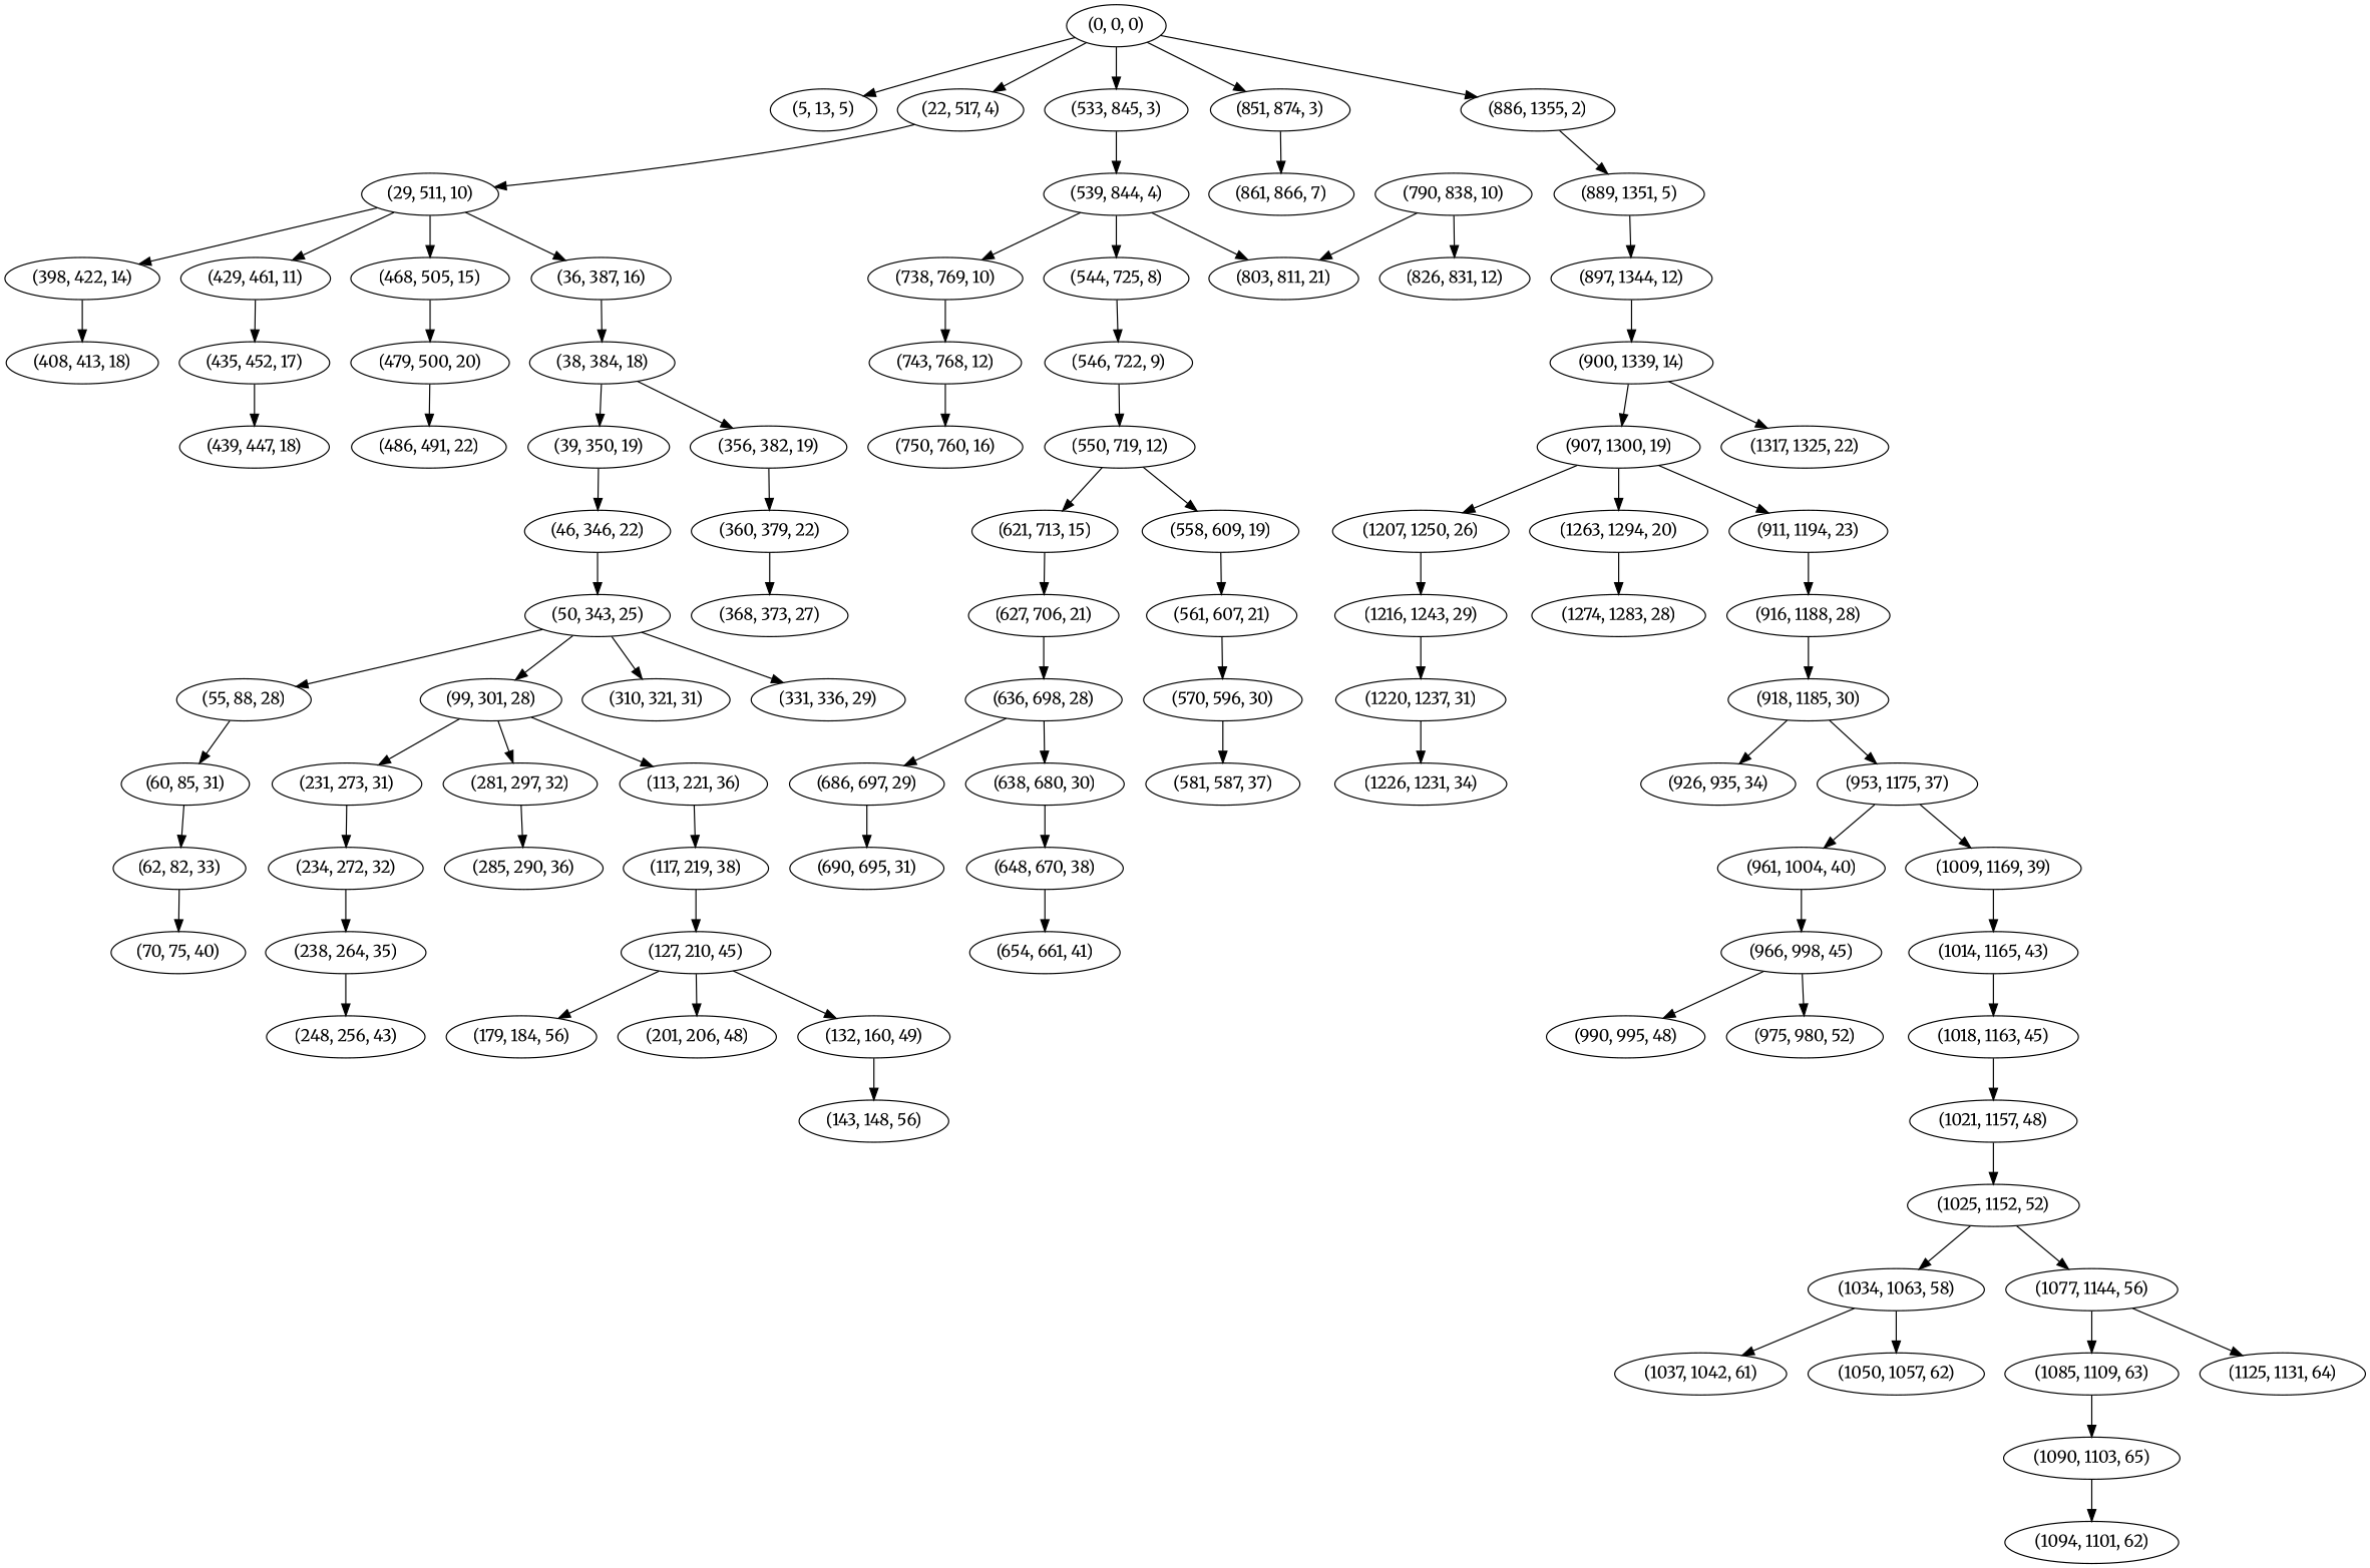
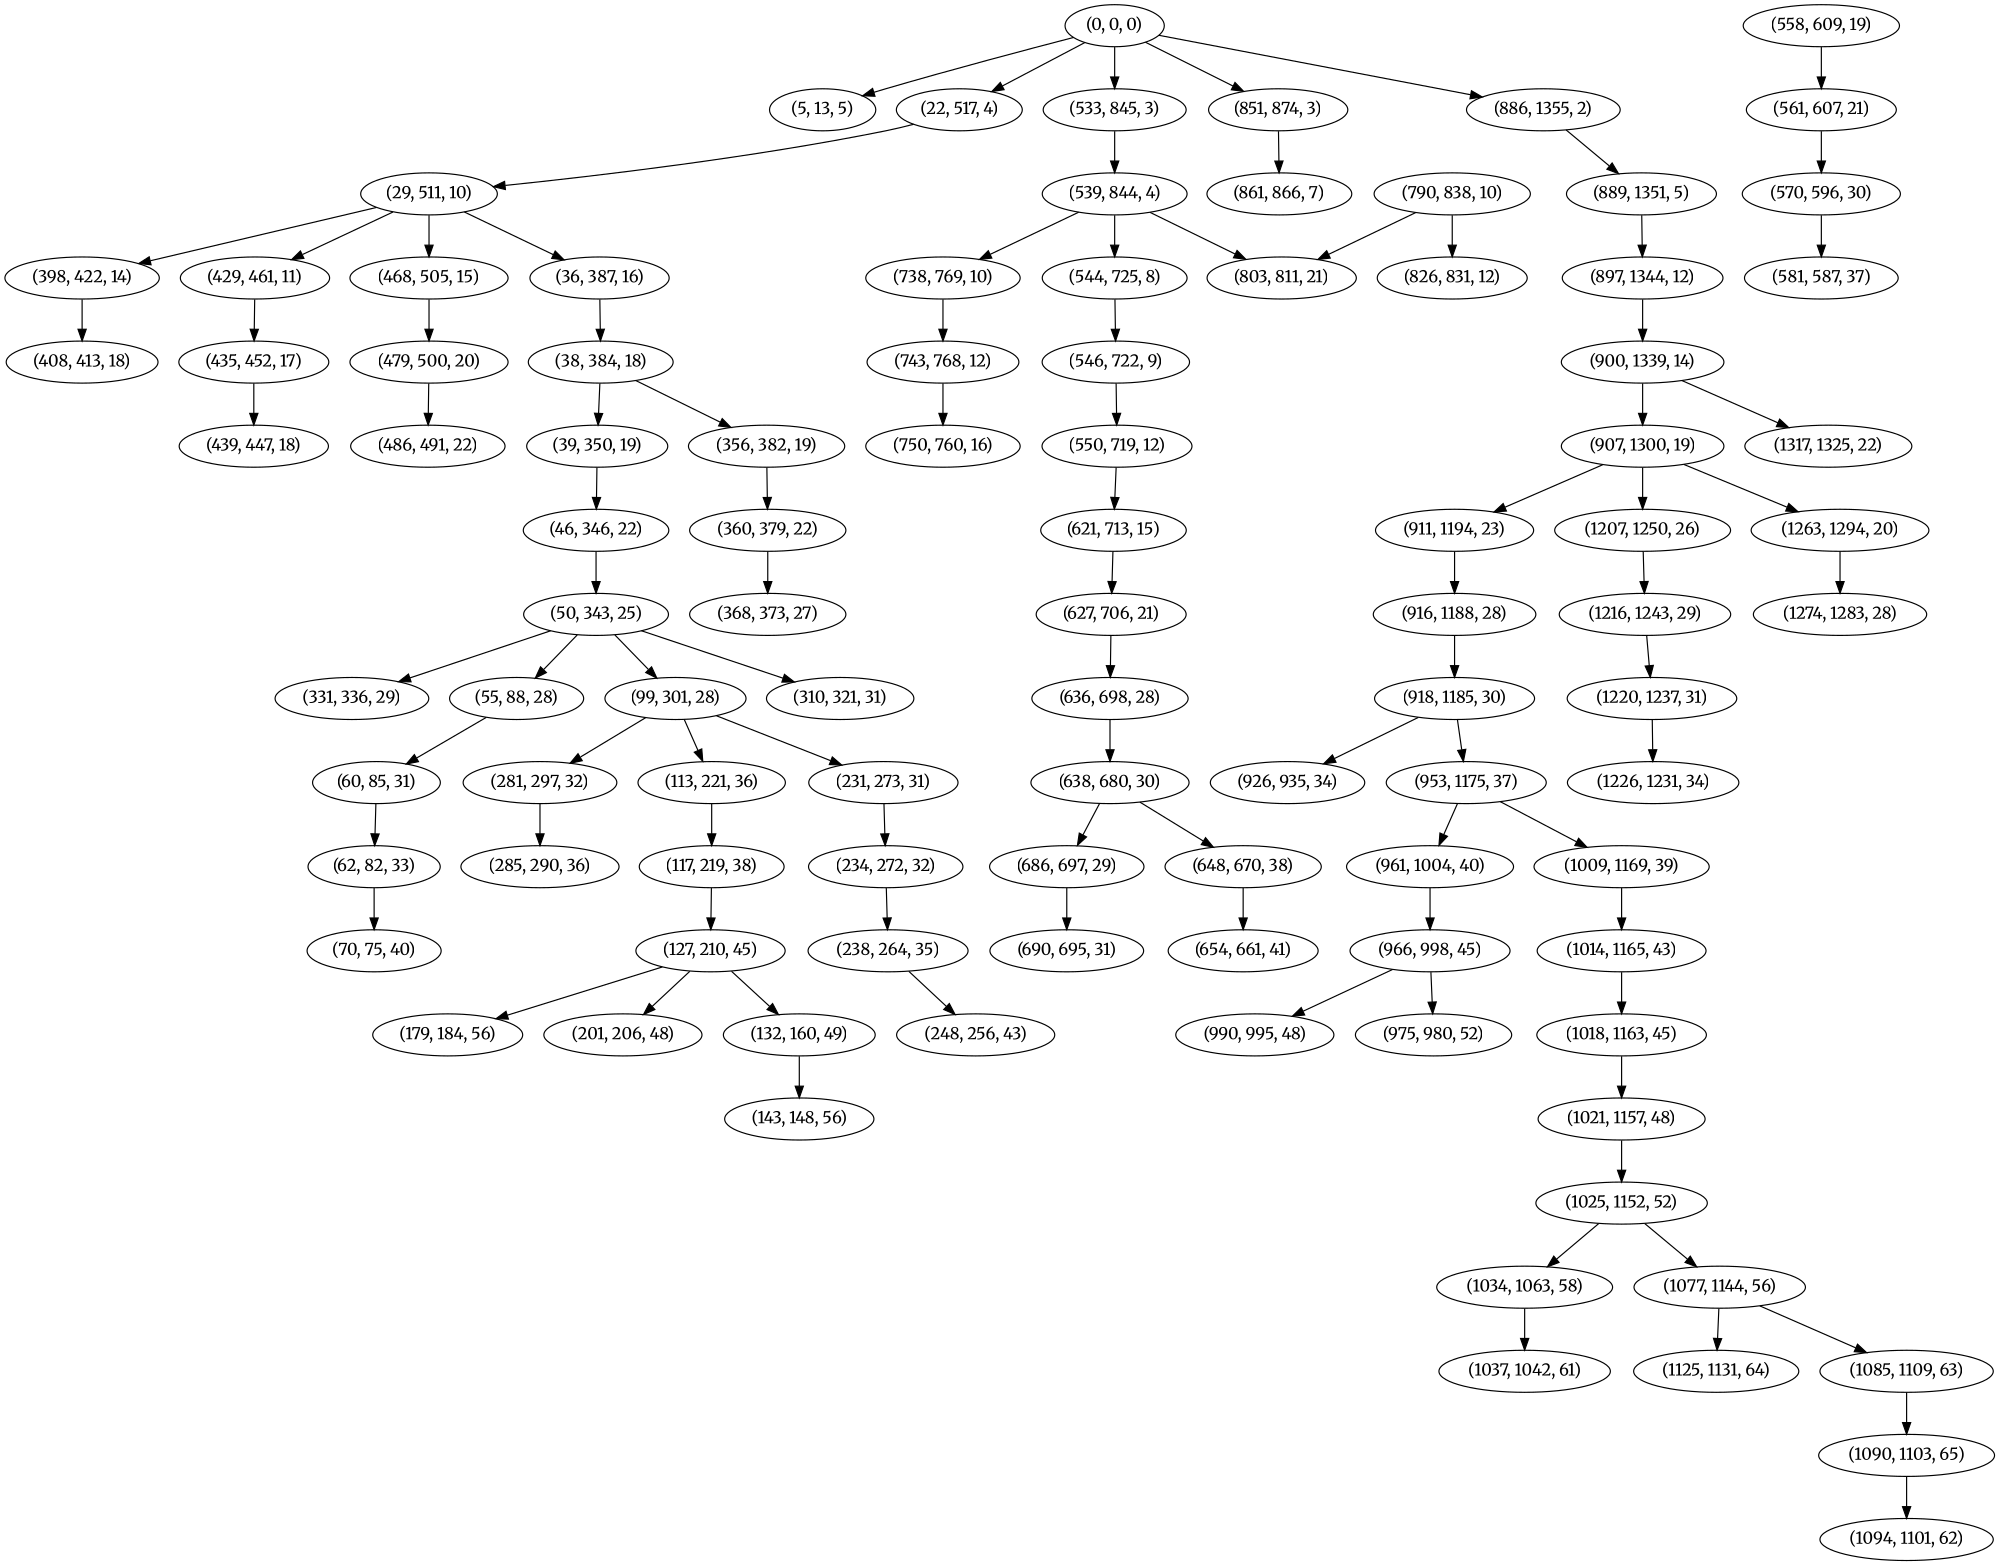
  digraph {
    fontname=Merriweather
    node [fontname=Merriweather]
    edge [fontname=Merriweather]
    "(0, 0, 0)"
    "(5, 13, 5)"
    "(22, 517, 4)"
    "(533, 845, 3)"
    "(851, 874, 3)"
    "(886, 1355, 2)"
    "(29, 511, 10)"
    "(539, 844, 4)"
    "(861, 866, 7)"
    "(889, 1351, 5)"
    "(36, 387, 16)"
    "(398, 422, 14)"
    "(429, 461, 11)"
    "(468, 505, 15)"
    "(38, 384, 18)"
    "(408, 413, 18)"
    "(435, 452, 17)"
    "(479, 500, 20)"
    "(39, 350, 19)"
    "(356, 382, 19)"
    "(46, 346, 22)"
    "(360, 379, 22)"
    "(50, 343, 25)"
    "(55, 88, 28)"
    "(99, 301, 28)"
    "(310, 321, 31)"
    "(331, 336, 29)"
    "(60, 85, 31)"
    "(113, 221, 36)"
    "(231, 273, 31)"
    "(281, 297, 32)"
    "(62, 82, 33)"
    "(70, 75, 40)"
    "(117, 219, 38)"
    "(234, 272, 32)"
    "(285, 290, 36)"
    "(127, 210, 45)"
    "(132, 160, 49)"
    "(179, 184, 56)"
    "(201, 206, 48)"
    "(143, 148, 56)"
    "(238, 264, 35)"
    "(248, 256, 43)"
    "(368, 373, 27)"
    "(439, 447, 18)"
    "(486, 491, 22)"
    "(544, 725, 8)"
    "(738, 769, 10)"
    "(803, 811, 21)"
    "(546, 722, 9)"
    n51 [label="(743, 768, 12)"]
    "(790, 838, 10)"
    "(826, 831, 12)"
    "(550, 719, 12)"
    "(558, 609, 19)"
    "(621, 713, 15)"
    "(561, 607, 21)"
    "(627, 706, 21)"
    "(570, 596, 30)"
    "(581, 587, 37)"
    "(636, 698, 28)"
    "(638, 680, 30)"
    "(686, 697, 29)"
    "(648, 670, 38)"
    "(690, 695, 31)"
    "(654, 661, 41)"
    "(750, 760, 16)"
    "(897, 1344, 12)"
    "(900, 1339, 14)"
    "(907, 1300, 19)"
    "(1317, 1325, 22)"
    "(911, 1194, 23)"
    "(1207, 1250, 26)"
    "(1263, 1294, 20)"
    "(916, 1188, 28)"
    "(1216, 1243, 29)"
    "(1274, 1283, 28)"
    "(918, 1185, 30)"
    "(926, 935, 34)"
    "(953, 1175, 37)"
    "(961, 1004, 40)"
    "(1009, 1169, 39)"
    "(966, 998, 45)"
    "(1014, 1165, 43)"
    "(975, 980, 52)"
    "(990, 995, 48)"
    "(1018, 1163, 45)"
    "(1021, 1157, 48)"
    "(1025, 1152, 52)"
    "(1034, 1063, 58)"
    "(1077, 1144, 56)"
    "(1037, 1042, 61)"
-   "(1050, 1057, 62)"
    "(1085, 1109, 63)"
    "(1125, 1131, 64)"
    "(1090, 1103, 65)"
    n97 [label="(1094, 1101, 62)"]
    "(1220, 1237, 31)"
    "(1226, 1231, 34)"
    "(0, 0, 0)" -> "(5, 13, 5)"
    "(0, 0, 0)" -> "(22, 517, 4)"
    "(0, 0, 0)" -> "(533, 845, 3)"
    "(0, 0, 0)" -> "(851, 874, 3)"
    "(0, 0, 0)" -> "(886, 1355, 2)"
    "(22, 517, 4)" -> "(29, 511, 10)"
    "(533, 845, 3)" -> "(539, 844, 4)"
    "(851, 874, 3)" -> "(861, 866, 7)"
    "(886, 1355, 2)" -> "(889, 1351, 5)"
    "(29, 511, 10)" -> "(36, 387, 16)"
    "(29, 511, 10)" -> "(398, 422, 14)"
    "(29, 511, 10)" -> "(429, 461, 11)"
    "(29, 511, 10)" -> "(468, 505, 15)"
    "(539, 844, 4)" -> "(544, 725, 8)"
    "(539, 844, 4)" -> "(738, 769, 10)"
    "(539, 844, 4)" -> "(803, 811, 21)"
    "(889, 1351, 5)" -> "(897, 1344, 12)"
    "(36, 387, 16)" -> "(38, 384, 18)"
    "(398, 422, 14)" -> "(408, 413, 18)"
    "(429, 461, 11)" -> "(435, 452, 17)"
    "(468, 505, 15)" -> "(479, 500, 20)"
    "(38, 384, 18)" -> "(39, 350, 19)"
    "(38, 384, 18)" -> "(356, 382, 19)"
    "(435, 452, 17)" -> "(439, 447, 18)"
    "(479, 500, 20)" -> "(486, 491, 22)"
    "(39, 350, 19)" -> "(46, 346, 22)"
    "(356, 382, 19)" -> "(360, 379, 22)"
    "(46, 346, 22)" -> "(50, 343, 25)"
    "(360, 379, 22)" -> "(368, 373, 27)"
    "(50, 343, 25)" -> "(55, 88, 28)"
    "(50, 343, 25)" -> "(99, 301, 28)"
    "(50, 343, 25)" -> "(310, 321, 31)"
    "(50, 343, 25)" -> "(331, 336, 29)"
    "(55, 88, 28)" -> "(60, 85, 31)"
    "(99, 301, 28)" -> "(113, 221, 36)"
    "(99, 301, 28)" -> "(231, 273, 31)"
    "(99, 301, 28)" -> "(281, 297, 32)"
    "(60, 85, 31)" -> "(62, 82, 33)"
    "(113, 221, 36)" -> "(117, 219, 38)"
    "(231, 273, 31)" -> "(234, 272, 32)"
    "(281, 297, 32)" -> "(285, 290, 36)"
    "(62, 82, 33)" -> "(70, 75, 40)"
    "(117, 219, 38)" -> "(127, 210, 45)"
    "(234, 272, 32)" -> "(238, 264, 35)"
    "(127, 210, 45)" -> "(132, 160, 49)"
    "(127, 210, 45)" -> "(179, 184, 56)"
    "(127, 210, 45)" -> "(201, 206, 48)"
    "(132, 160, 49)" -> "(143, 148, 56)"
    "(238, 264, 35)" -> "(248, 256, 43)"
    "(544, 725, 8)" -> "(546, 722, 9)"
    "(738, 769, 10)" -> n51
    "(546, 722, 9)" -> "(550, 719, 12)"
    n51 -> "(750, 760, 16)"
    "(790, 838, 10)" -> "(803, 811, 21)"
    "(790, 838, 10)" -> "(826, 831, 12)"
-   "(550, 719, 12)" -> "(558, 609, 19)"
    "(550, 719, 12)" -> "(621, 713, 15)"
    "(558, 609, 19)" -> "(561, 607, 21)"
    "(621, 713, 15)" -> "(627, 706, 21)"
    "(561, 607, 21)" -> "(570, 596, 30)"
    "(627, 706, 21)" -> "(636, 698, 28)"
    "(570, 596, 30)" -> "(581, 587, 37)"
    "(636, 698, 28)" -> "(638, 680, 30)"
-   "(636, 698, 28)" -> "(686, 697, 29)"
+   "(638, 680, 30)" -> "(686, 697, 29)"
    "(638, 680, 30)" -> "(648, 670, 38)"
    "(686, 697, 29)" -> "(690, 695, 31)"
    "(648, 670, 38)" -> "(654, 661, 41)"
    "(897, 1344, 12)" -> "(900, 1339, 14)"
    "(900, 1339, 14)" -> "(907, 1300, 19)"
    "(900, 1339, 14)" -> "(1317, 1325, 22)"
    "(907, 1300, 19)" -> "(911, 1194, 23)"
    "(907, 1300, 19)" -> "(1207, 1250, 26)"
    "(907, 1300, 19)" -> "(1263, 1294, 20)"
    "(911, 1194, 23)" -> "(916, 1188, 28)"
    "(1207, 1250, 26)" -> "(1216, 1243, 29)"
    "(1263, 1294, 20)" -> "(1274, 1283, 28)"
    "(916, 1188, 28)" -> "(918, 1185, 30)"
    "(1216, 1243, 29)" -> "(1220, 1237, 31)"
    "(918, 1185, 30)" -> "(926, 935, 34)"
    "(918, 1185, 30)" -> "(953, 1175, 37)"
    "(953, 1175, 37)" -> "(961, 1004, 40)"
    "(953, 1175, 37)" -> "(1009, 1169, 39)"
    "(961, 1004, 40)" -> "(966, 998, 45)"
    "(1009, 1169, 39)" -> "(1014, 1165, 43)"
    "(966, 998, 45)" -> "(975, 980, 52)"
    "(966, 998, 45)" -> "(990, 995, 48)"
    "(1014, 1165, 43)" -> "(1018, 1163, 45)"
    "(1018, 1163, 45)" -> "(1021, 1157, 48)"
    "(1021, 1157, 48)" -> "(1025, 1152, 52)"
    "(1025, 1152, 52)" -> "(1034, 1063, 58)"
    "(1025, 1152, 52)" -> "(1077, 1144, 56)"
    "(1034, 1063, 58)" -> "(1037, 1042, 61)"
-   "(1034, 1063, 58)" -> "(1050, 1057, 62)"
    "(1077, 1144, 56)" -> "(1085, 1109, 63)"
    "(1077, 1144, 56)" -> "(1125, 1131, 64)"
    "(1085, 1109, 63)" -> "(1090, 1103, 65)"
    "(1090, 1103, 65)" -> n97
    "(1220, 1237, 31)" -> "(1226, 1231, 34)"
  }
